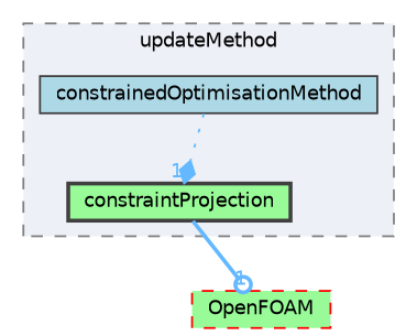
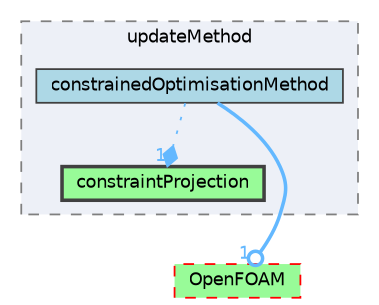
  digraph {
    compound=true
    node [color=grey25 fillcolor=palegreen fontname=Helvetica fontsize=10 shape=box]
    edge [color=steelblue1 fontcolor=steelblue1 fontname=Helvetica fontsize=10 headlabel=1 labeldistance=1.5 labelfontname=Helvetica labelfontsize=10]
    n1 [fillcolor=lightblue height=0.2 label=constrainedOptimisationMethod style=filled width=0.4]
    n2 [height=0.2 label=constraintProjection style="filled,bold" width=0.4]
    n3 [color=red height=0.2 label=OpenFOAM style="filled,dashed" width=0.4]
    subgraph cluster_1 {
      bgcolor="#edf0f7"
      fontname=Helvetica
      fontsize=10
      label=updateMethod
      pencolor=grey50
      style="filled,dashed"
      n1
      n2
    }
    n1 -> n2 [arrowhead=diamond style=dotted]
-   n2 -> n3 [arrowhead=odot style=bold]
+   n1 -> n3 [arrowhead=odot style=bold]
  }
